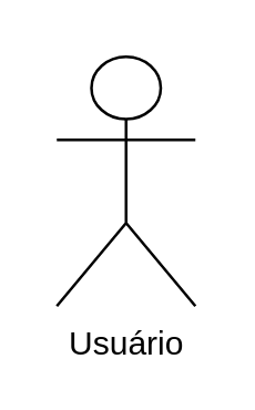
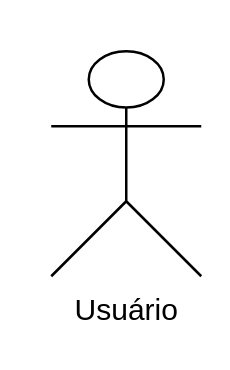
  <mxCell id="0" />
  <mxCell id="1" parent="0" />
- <mxCell id="2" value="&lt;div&gt;Usuário&lt;/div&gt;&lt;div&gt;&lt;br&gt;&lt;/div&gt;" style="shape=umlActor;verticalLabelPosition=bottom;verticalAlign=top;html=1;outlineConnect=0;" vertex="1" parent="1"><mxGeometry x="20" y="20" width="50" height="90" as="geometry" /></mxCell>
+ <mxCell id="2" value="&lt;div&gt;Usuário&lt;/div&gt;&lt;div&gt;&lt;br&gt;&lt;/div&gt;" style="shape=umlActor;verticalLabelPosition=bottom;verticalAlign=top;html=1;outlineConnect=0;" vertex="1" parent="1"><mxGeometry x="20" y="20" width="60" height="90" as="geometry" /></mxCell>
